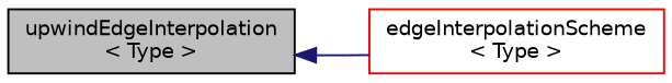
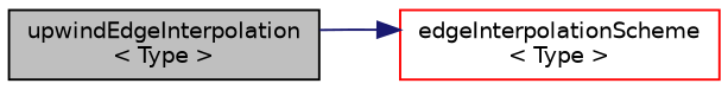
  digraph {
    rankdir=LR
    node [fontname=Helvetica fontsize=10 shape=record]
    n1 [color=black fillcolor=grey75 fontcolor=black height=0.2 label="upwindEdgeInterpolation\l\< Type \>" style=filled width=0.4]
    n2 [color=red height=0.2 label="edgeInterpolationScheme\l\< Type \>" width=0.4]
-   n1 -> n2 [color=midnightblue dir=back fontname=Helvetica fontsize=10 labelfontname=Helvetica labelfontsize=10 style=solid]
+   n2 -> n1 [color=midnightblue dir=back fontname=Helvetica fontsize=10 labelfontname=Helvetica labelfontsize=10 style=solid]
  }
